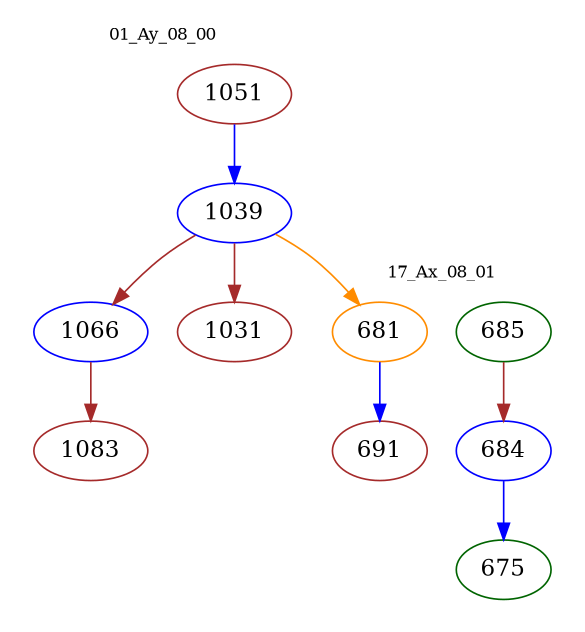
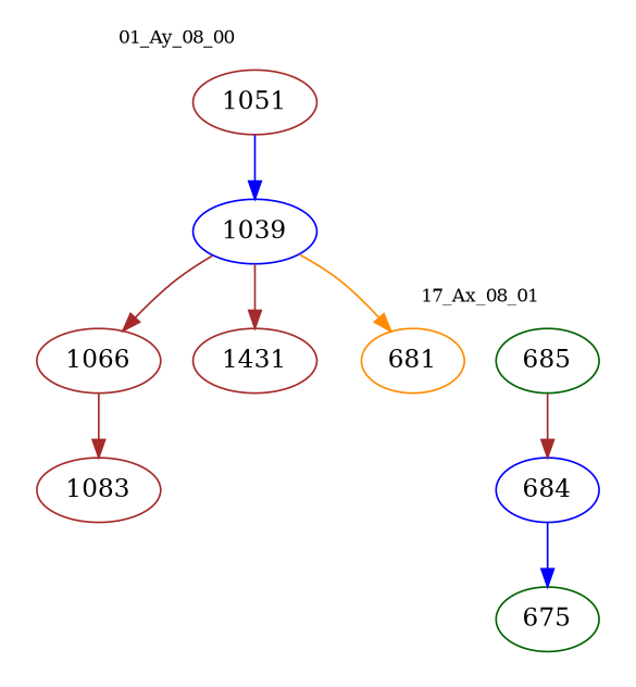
  digraph {
    node [color=brown]
    edge [color=brown]
    n1 [color=darkgreen label=685]
    n2 [color=blue label=684]
    n3 [color=darkorange label=681]
    n4 [color=darkgreen label=675]
-   n5 [label=691]
    n6 [label=1051]
    n7 [color=blue label=1039]
-   n8 [color=blue label=1066]
-   n9 [label=1031]
+   n8 [label=1066]
+   n9 [label=1431]
    n10 [label=1083]
    subgraph cluster_1 {
      color=white
      fontsize=10
      label="17_Ax_08_01"
      n1
      n2
      n3
      n4
-     n5
    }
    subgraph cluster_2 {
      color=white
      fontsize=10
      label="01_Ay_08_00"
      n6
      n7
      n8
      n9
      n10
    }
    n1 -> n2
    n2 -> n4 [color=blue]
-   n3 -> n5 [color=blue]
    n6 -> n7 [color=blue]
    n7 -> n3 [color=darkorange]
    n7 -> n8
    n7 -> n9
    n8 -> n10
  }
